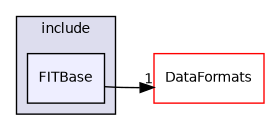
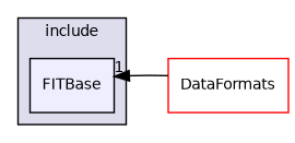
  digraph {
    compound=true
    rankdir=LR
    node [fontname=Helvetica fontsize=10 shape=box]
    n1 [fillcolor="#eeeeff" label=FITBase pencolor=black style=filled]
    n2 [color=red label=DataFormats]
    subgraph cluster_1 {
      bgcolor="#ddddee"
      fontname=Helvetica
      fontsize=10
      label=include
      pencolor=black
      n1
    }
-   n1 -> n2 [headlabel=1 labeldistance=1.5 labelfontname=Helvetica labelfontsize=10]
+   n2 -> n1 [headlabel=1 labeldistance=1.5 labelfontname=Helvetica labelfontsize=10]
  }
